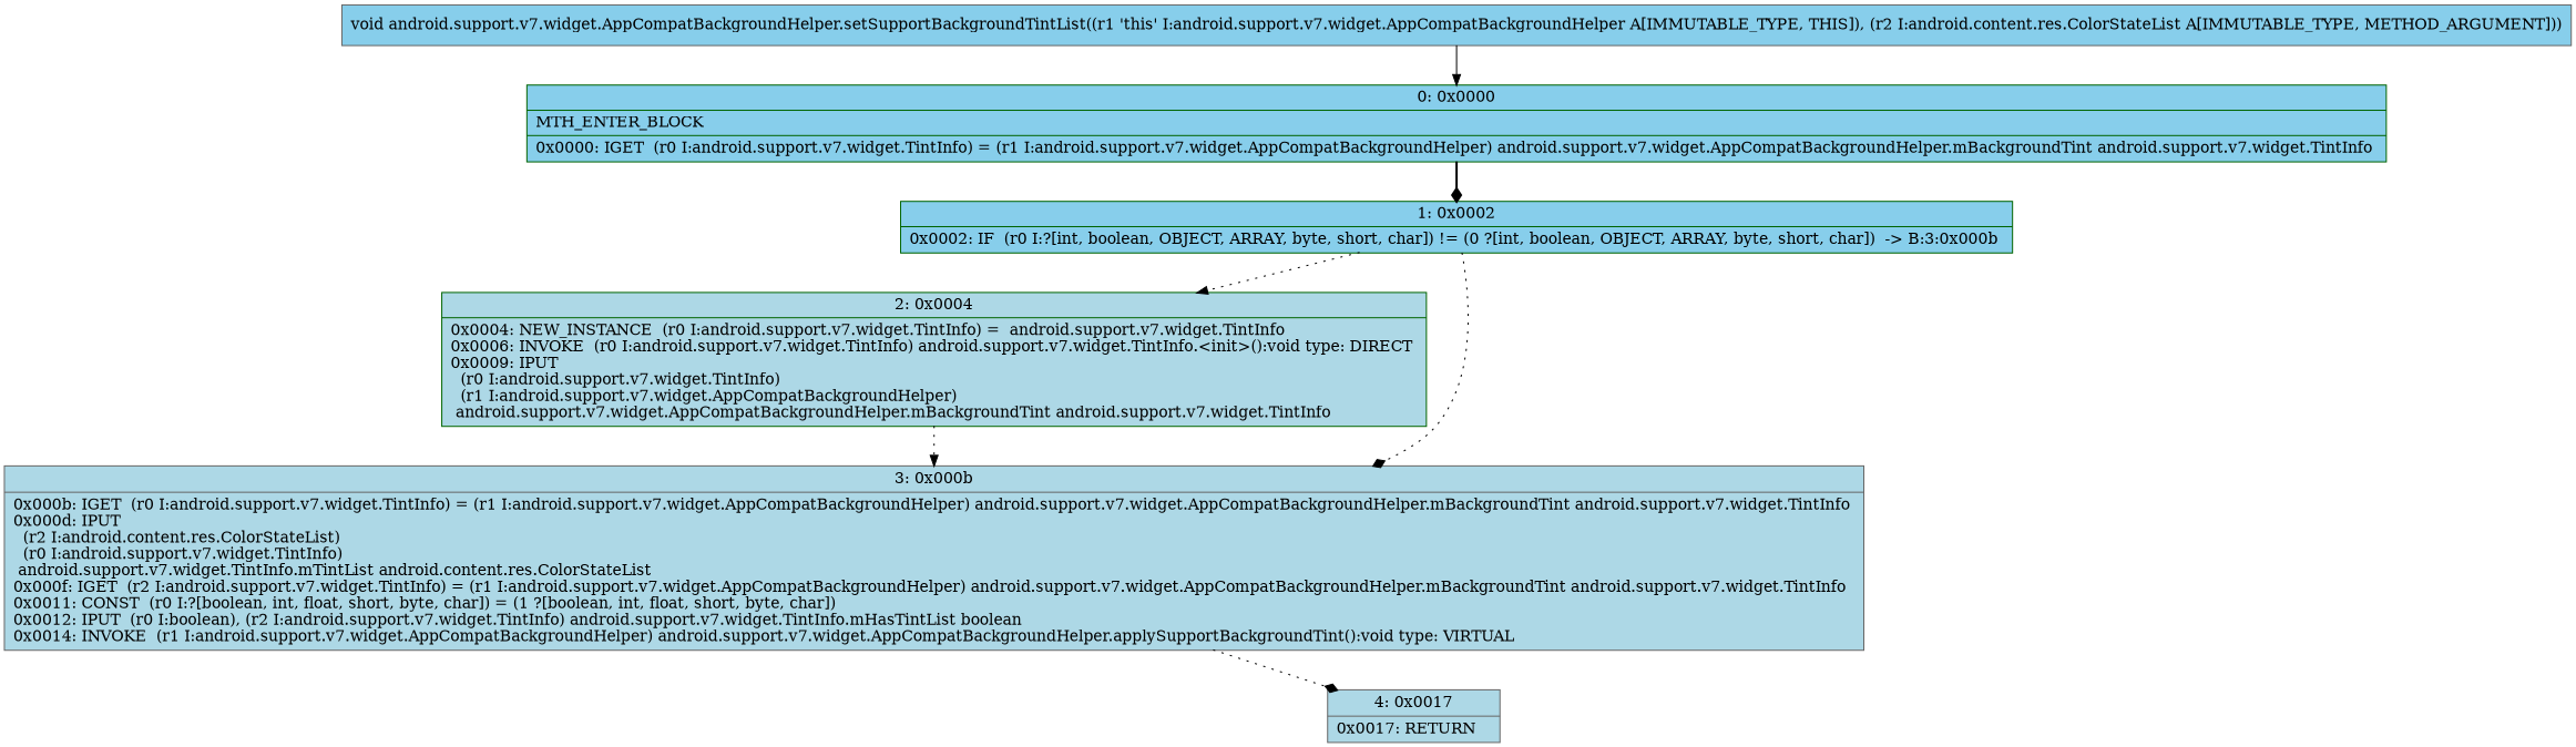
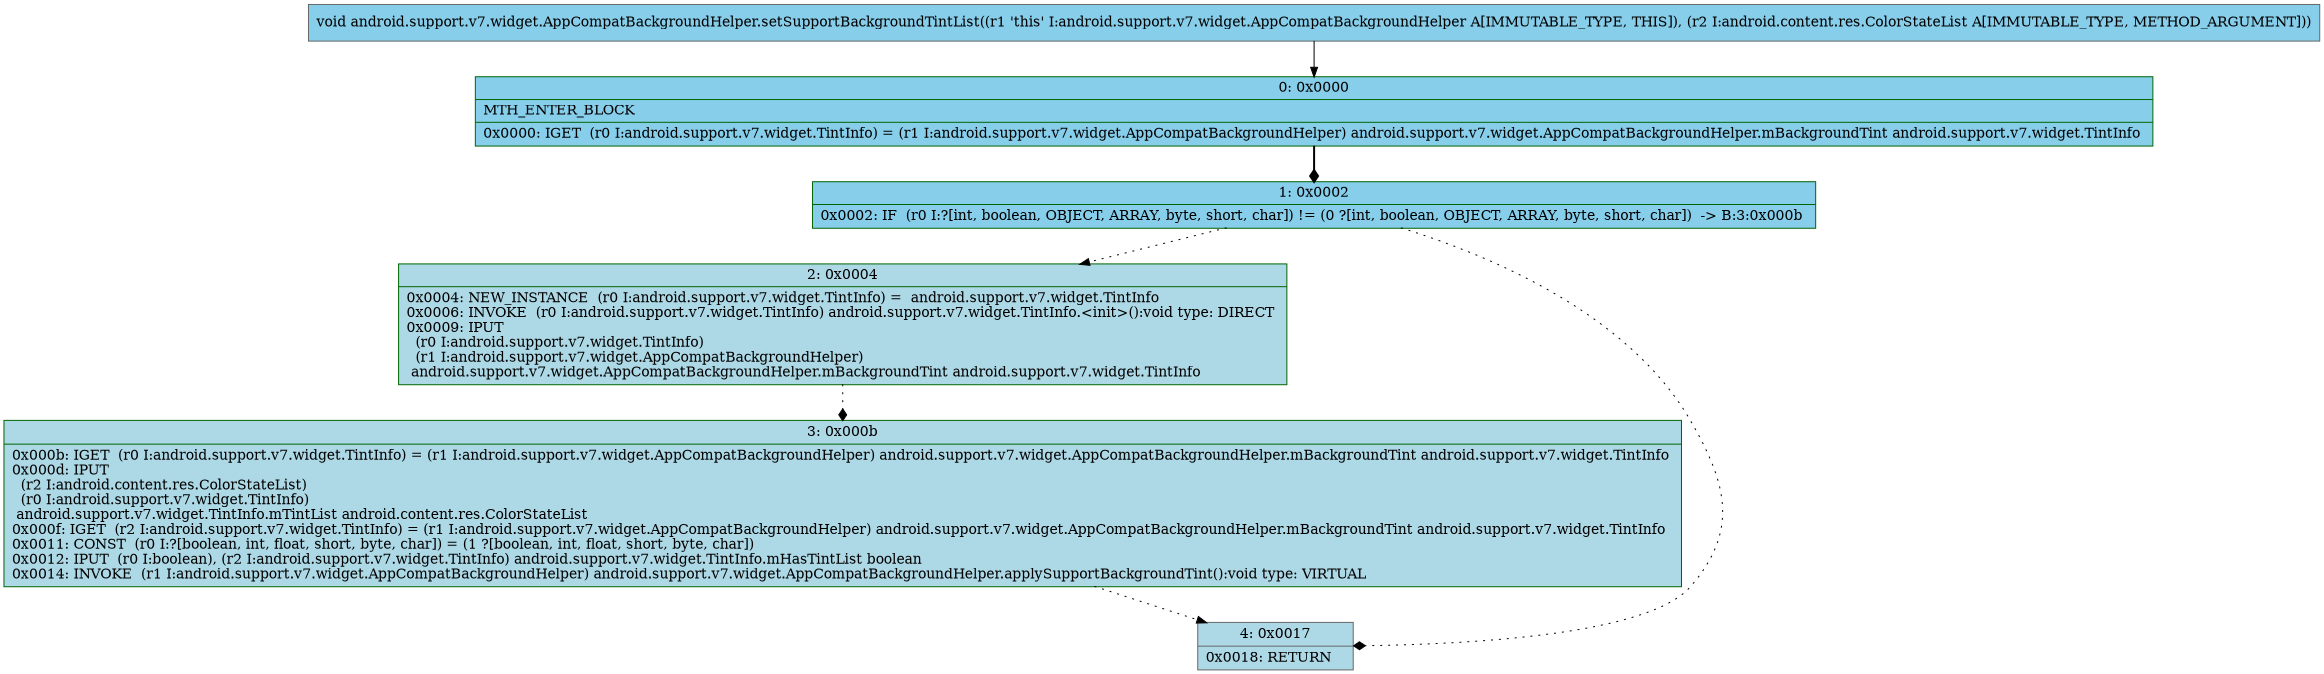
  digraph {
    node [color=darkgreen fillcolor=skyblue shape=record style=filled]
    edge [arrowhead=diamond style=dotted]
    n1 [label="{0\:\ 0x0000|MTH_ENTER_BLOCK\l|0x0000: IGET  (r0 I:android.support.v7.widget.TintInfo) = (r1 I:android.support.v7.widget.AppCompatBackgroundHelper) android.support.v7.widget.AppCompatBackgroundHelper.mBackgroundTint android.support.v7.widget.TintInfo \l}"]
    n2 [label="{1\:\ 0x0002|0x0002: IF  (r0 I:?[int, boolean, OBJECT, ARRAY, byte, short, char]) != (0 ?[int, boolean, OBJECT, ARRAY, byte, short, char])  \-\> B:3:0x000b \l}"]
    n3 [fillcolor=lightblue label="{2\:\ 0x0004|0x0004: NEW_INSTANCE  (r0 I:android.support.v7.widget.TintInfo) =  android.support.v7.widget.TintInfo \l0x0006: INVOKE  (r0 I:android.support.v7.widget.TintInfo) android.support.v7.widget.TintInfo.\<init\>():void type: DIRECT \l0x0009: IPUT  \l  (r0 I:android.support.v7.widget.TintInfo)\l  (r1 I:android.support.v7.widget.AppCompatBackgroundHelper)\l android.support.v7.widget.AppCompatBackgroundHelper.mBackgroundTint android.support.v7.widget.TintInfo \l}"]
-   n4 [color=gray40 fillcolor=lightblue label="{3\:\ 0x000b|0x000b: IGET  (r0 I:android.support.v7.widget.TintInfo) = (r1 I:android.support.v7.widget.AppCompatBackgroundHelper) android.support.v7.widget.AppCompatBackgroundHelper.mBackgroundTint android.support.v7.widget.TintInfo \l0x000d: IPUT  \l  (r2 I:android.content.res.ColorStateList)\l  (r0 I:android.support.v7.widget.TintInfo)\l android.support.v7.widget.TintInfo.mTintList android.content.res.ColorStateList \l0x000f: IGET  (r2 I:android.support.v7.widget.TintInfo) = (r1 I:android.support.v7.widget.AppCompatBackgroundHelper) android.support.v7.widget.AppCompatBackgroundHelper.mBackgroundTint android.support.v7.widget.TintInfo \l0x0011: CONST  (r0 I:?[boolean, int, float, short, byte, char]) = (1 ?[boolean, int, float, short, byte, char]) \l0x0012: IPUT  (r0 I:boolean), (r2 I:android.support.v7.widget.TintInfo) android.support.v7.widget.TintInfo.mHasTintList boolean \l0x0014: INVOKE  (r1 I:android.support.v7.widget.AppCompatBackgroundHelper) android.support.v7.widget.AppCompatBackgroundHelper.applySupportBackgroundTint():void type: VIRTUAL \l}"]
-   n5 [color=gray40 fillcolor=lightblue label="{4\:\ 0x0017|0x0017: RETURN   \l}"]
+   n4 [fillcolor=lightblue label="{3\:\ 0x000b|0x000b: IGET  (r0 I:android.support.v7.widget.TintInfo) = (r1 I:android.support.v7.widget.AppCompatBackgroundHelper) android.support.v7.widget.AppCompatBackgroundHelper.mBackgroundTint android.support.v7.widget.TintInfo \l0x000d: IPUT  \l  (r2 I:android.content.res.ColorStateList)\l  (r0 I:android.support.v7.widget.TintInfo)\l android.support.v7.widget.TintInfo.mTintList android.content.res.ColorStateList \l0x000f: IGET  (r2 I:android.support.v7.widget.TintInfo) = (r1 I:android.support.v7.widget.AppCompatBackgroundHelper) android.support.v7.widget.AppCompatBackgroundHelper.mBackgroundTint android.support.v7.widget.TintInfo \l0x0011: CONST  (r0 I:?[boolean, int, float, short, byte, char]) = (1 ?[boolean, int, float, short, byte, char]) \l0x0012: IPUT  (r0 I:boolean), (r2 I:android.support.v7.widget.TintInfo) android.support.v7.widget.TintInfo.mHasTintList boolean \l0x0014: INVOKE  (r1 I:android.support.v7.widget.AppCompatBackgroundHelper) android.support.v7.widget.AppCompatBackgroundHelper.applySupportBackgroundTint():void type: VIRTUAL \l}"]
+   n5 [color=gray40 fillcolor=lightblue label="{4\:\ 0x0017|0x0018: RETURN   \l}"]
    n6 [color=gray40 label="{void android.support.v7.widget.AppCompatBackgroundHelper.setSupportBackgroundTintList((r1 'this' I:android.support.v7.widget.AppCompatBackgroundHelper A[IMMUTABLE_TYPE, THIS]), (r2 I:android.content.res.ColorStateList A[IMMUTABLE_TYPE, METHOD_ARGUMENT])) }"]
    n1 -> n2 [style=bold]
    n2 -> n3 [arrowhead=normal]
-   n2 -> n4
-   n3 -> n4 [arrowhead=normal]
-   n4 -> n5
+   n2 -> n5
+   n3 -> n4
+   n4 -> n5 [arrowhead=normal]
    n6 -> n1 [arrowhead=normal style=solid]
  }
